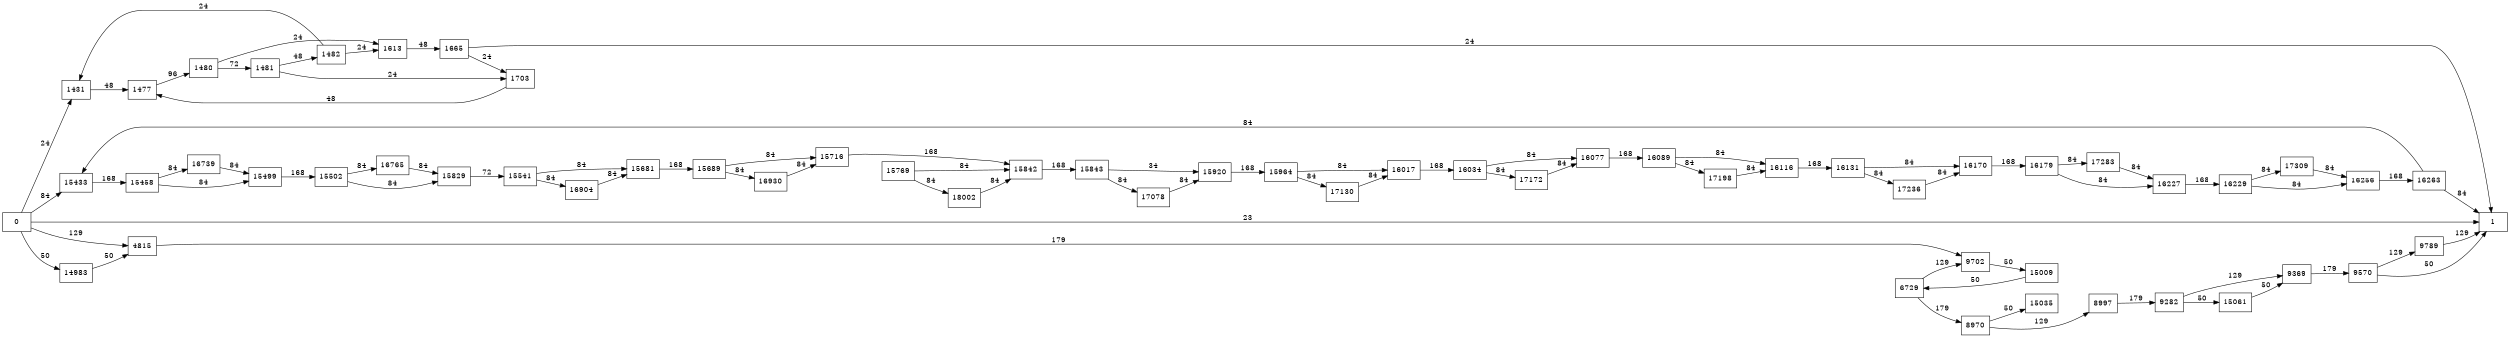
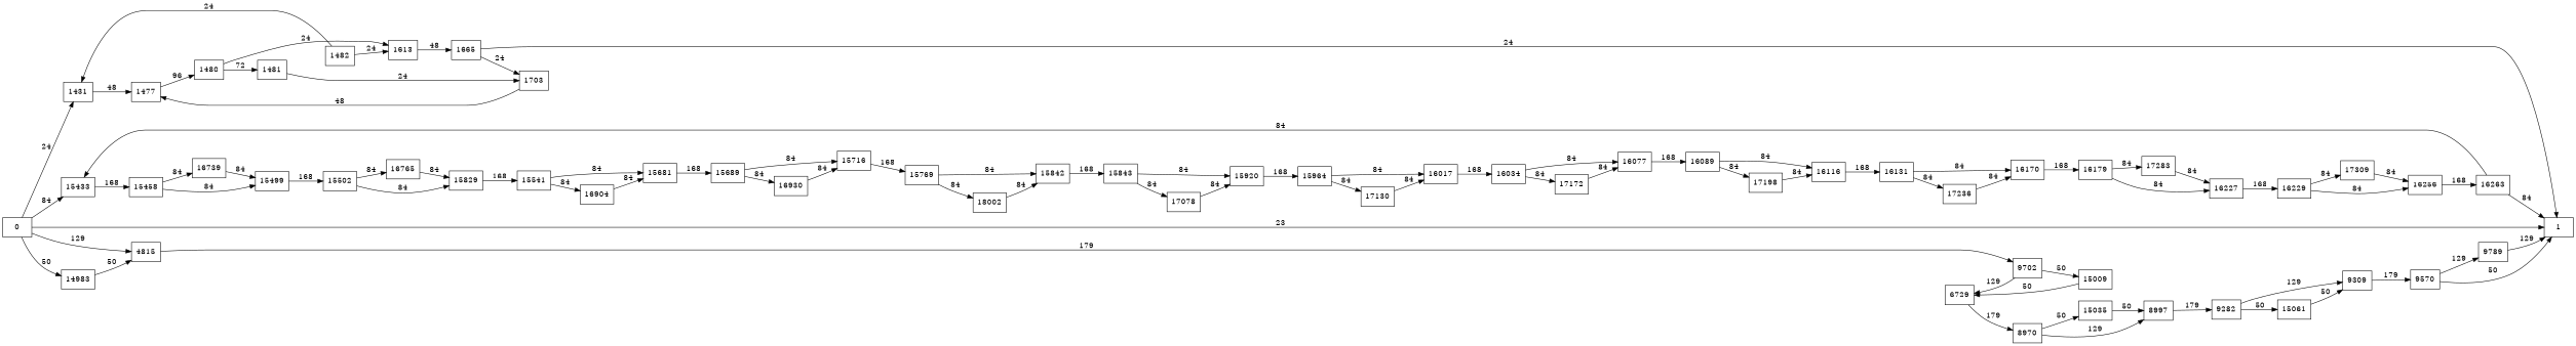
  digraph {
    rankdir=LR
    node [shape=rectangle]
    1431
    1477
    1480
    1481
    1613
    1482
    1703
    1665
    1
    n10 [label=9702]
    4815
    6729
    15009
    8970
    8997
    15035
    9282
-   9309 [label=9369]
+   9309
    15061
    9570
    9789
    14983
    15433
    15458
    15499
    16739
    15502
    n28 [label=15829]
    16765
    15541
    15681
    16904
    15689
    15716
    16930
    15769
    15842
    n38 [label=18002]
    15843
    15920
    17078
    15964
    16017
    17130
    16034
    16077
    17172
    16089
    16116
    17198
    16131
    16170
    17236
    16179
    16227
    17283
    16229
    16256
    17309
    16263
    0
    1431 -> 1477 [label=48]
    1477 -> 1480 [label=96]
    1480 -> 1481 [label=72]
    1480 -> 1613 [label=24]
-   1481 -> 1482 [label=48]
    1481 -> 1703 [label=24]
    1613 -> 1665 [label=48]
    1482 -> 1431 [label=24]
    1482 -> 1613 [label=24]
    1703 -> 1477 [label=48]
    1665 -> 1703 [label=24]
    1665 -> 1 [label=24]
-   6729 -> n10 [label=129]
+   n10 -> 6729 [label=129]
    n10 -> 15009 [label=50]
    4815 -> n10 [label=179]
    6729 -> 8970 [label=179]
    15009 -> 6729 [label=50]
    8970 -> 8997 [label=129]
    8970 -> 15035 [label=50]
    8997 -> 9282 [label=179]
+   15035 -> 8997 [label=50]
    9282 -> 9309 [label=129]
    9282 -> 15061 [label=50]
    9309 -> 9570 [label=179]
    15061 -> 9309 [label=50]
    9570 -> 1 [label=50]
    9570 -> 9789 [label=129]
    9789 -> 1 [label=129]
    14983 -> 4815 [label=50]
    15433 -> 15458 [label=168]
    15458 -> 15499 [label=84]
    15458 -> 16739 [label=84]
    15499 -> 15502 [label=168]
    16739 -> 15499 [label=84]
    15502 -> n28 [label=84]
    15502 -> 16765 [label=84]
-   n28 -> 15541 [label=72]
+   n28 -> 15541 [label=168]
    16765 -> n28 [label=84]
    15541 -> 15681 [label=84]
    15541 -> 16904 [label=84]
    15681 -> 15689 [label=168]
    16904 -> 15681 [label=84]
    15689 -> 15716 [label=84]
    15689 -> 16930 [label=84]
-   15716 -> 15842 [label=168]
+   15716 -> 15769 [label=168]
    16930 -> 15716 [label=84]
    15769 -> 15842 [label=84]
    15769 -> n38 [label=84]
    15842 -> 15843 [label=168]
    n38 -> 15842 [label=84]
-   15843 -> 15920 [label=34]
+   15843 -> 15920 [label=84]
    15843 -> 17078 [label=84]
    15920 -> 15964 [label=168]
    17078 -> 15920 [label=84]
    15964 -> 16017 [label=84]
    15964 -> 17130 [label=84]
    16017 -> 16034 [label=168]
    17130 -> 16017 [label=84]
    16034 -> 16077 [label=84]
    16034 -> 17172 [label=84]
    16077 -> 16089 [label=168]
    17172 -> 16077 [label=84]
    16089 -> 16116 [label=84]
    16089 -> 17198 [label=84]
    16116 -> 16131 [label=168]
    17198 -> 16116 [label=84]
    16131 -> 16170 [label=84]
    16131 -> 17236 [label=84]
    16170 -> 16179 [label=168]
    17236 -> 16170 [label=84]
    16179 -> 16227 [label=84]
    16179 -> 17283 [label=84]
    16227 -> 16229 [label=168]
    17283 -> 16227 [label=84]
    16229 -> 16256 [label=84]
    16229 -> 17309 [label=84]
    16256 -> 16263 [label=168]
    17309 -> 16256 [label=84]
    16263 -> 1 [label=84]
    16263 -> 15433 [label=84]
    0 -> 1431 [label=24]
    0 -> 1 [label=23]
    0 -> 4815 [label=129]
    0 -> 14983 [label=50]
    0 -> 15433 [label=84]
  }
